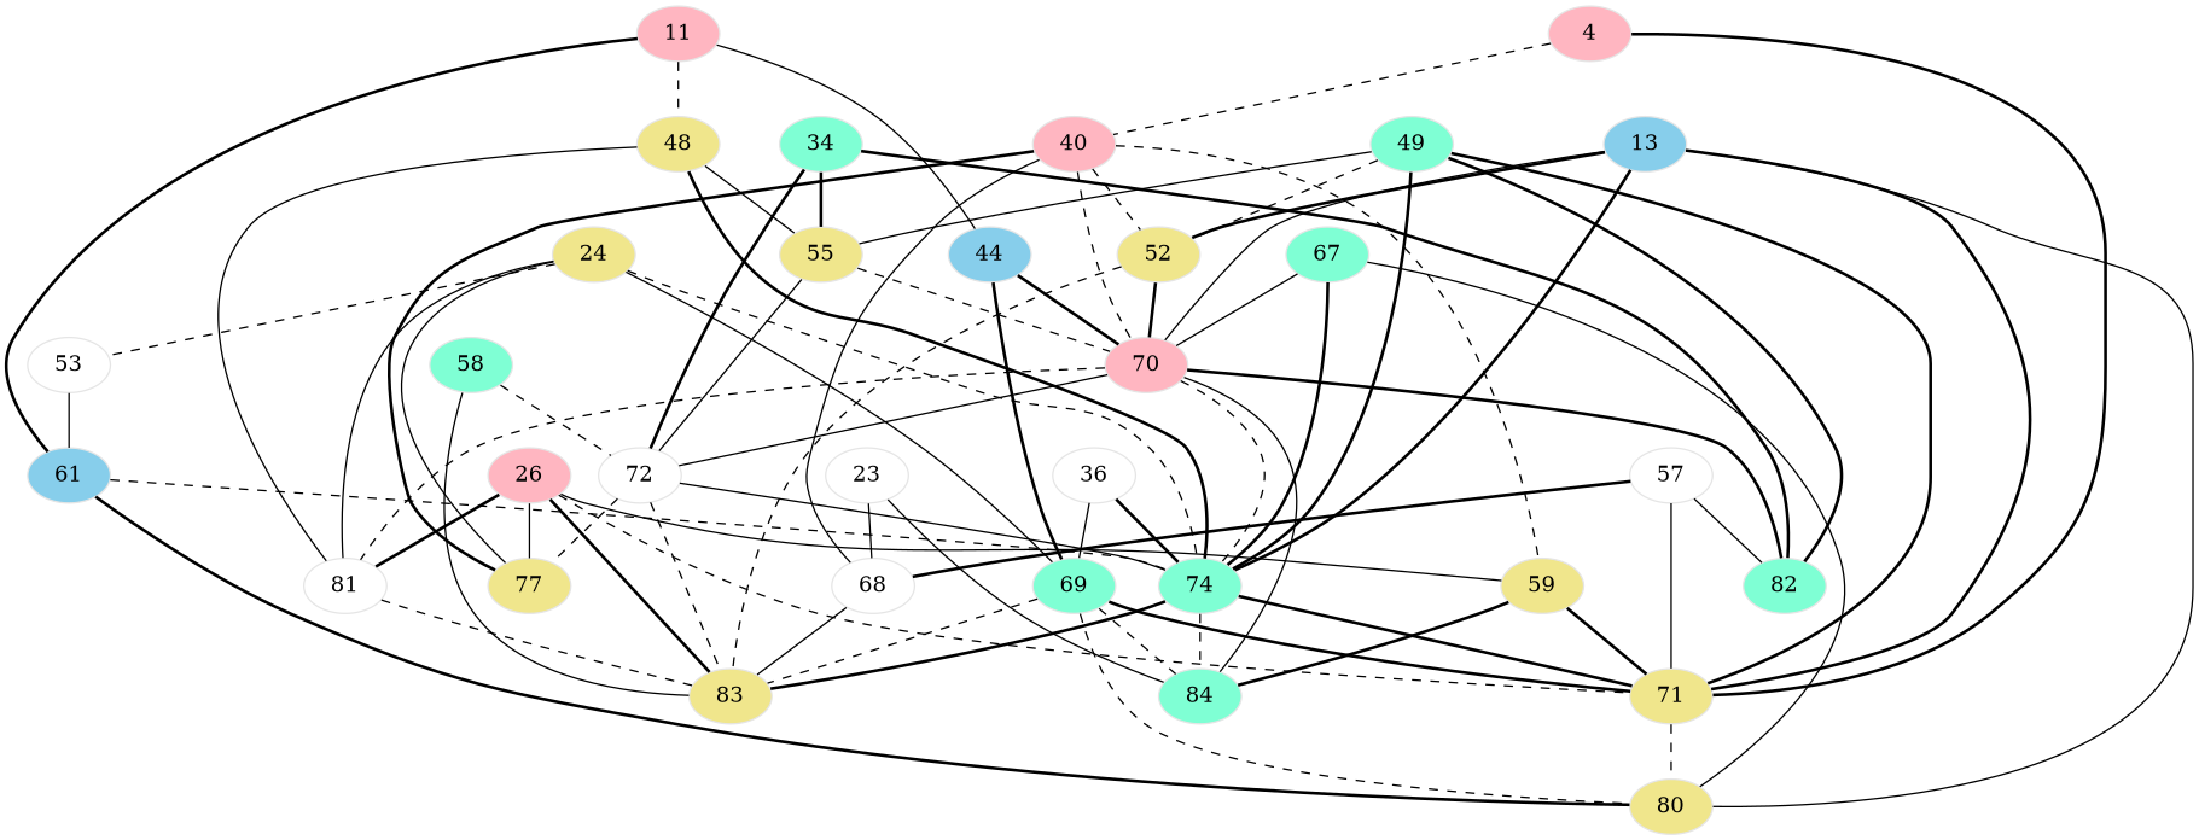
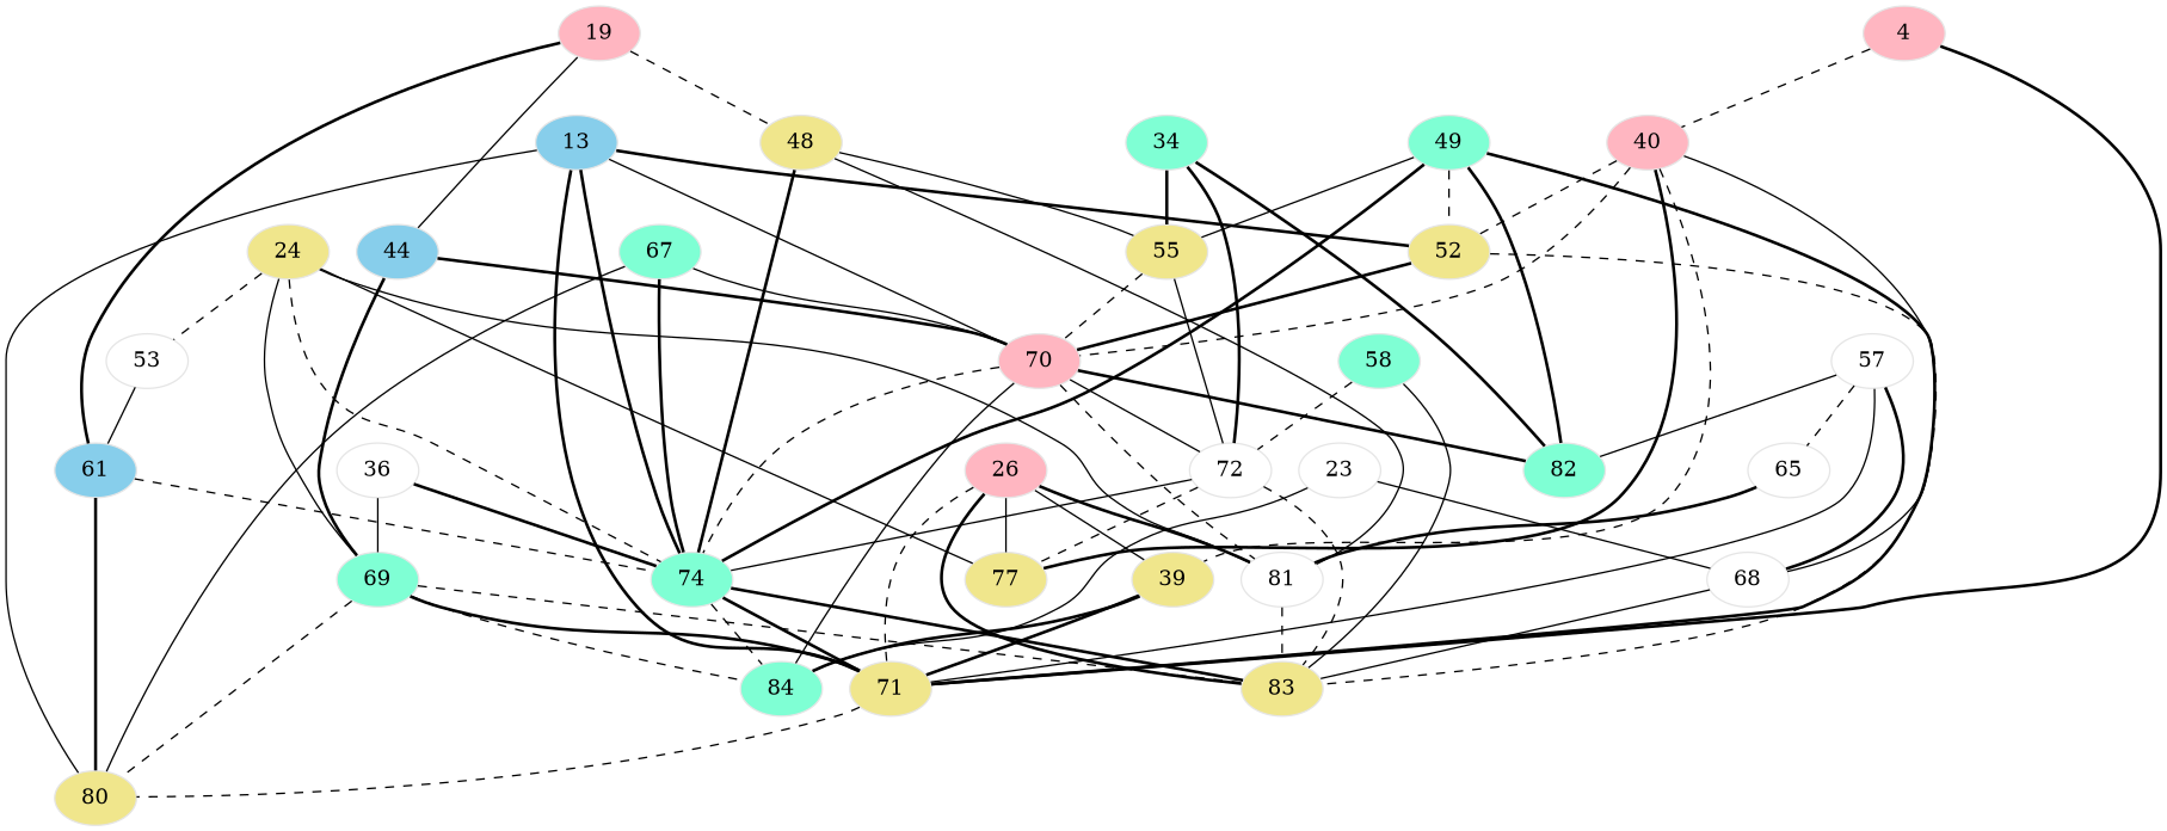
  graph {
    node [color=gray90 fillcolor=khaki style=filled]
    edge [style=bold]
    40 [fillcolor=lightpink super="+25+38"]
    52 [super="+35"]
    70 [fillcolor=lightpink super="+51+63"]
    68 [fillcolor=white]
    77 [super="+14"]
-   59
+   59 [label=39]
    4 [fillcolor=lightpink]
    n8 [label=71 super="+64+78"]
    80 [super="+45+76"]
    13 [fillcolor=skyblue super="+3"]
    74 [fillcolor=aquamarine super="+5+41+62"]
    83 [super="+42+66+73"]
    84 [fillcolor=aquamarine super="+1"]
    81 [fillcolor=white super="+75+71"]
    72 [fillcolor=white super="+56"]
    82 [fillcolor=aquamarine super="+33"]
-   19 [fillcolor=lightpink super="+18" label=11]
+   19 [fillcolor=lightpink super="+18"]
    44 [fillcolor=skyblue]
    48
    61 [fillcolor=skyblue]
    69 [fillcolor=aquamarine super="+50+8"]
    55 [super="+43+32"]
    23 [fillcolor=white]
    24
    53 [fillcolor=white]
    26 [fillcolor=lightpink super="+21"]
    34 [fillcolor=aquamarine]
    36 [fillcolor=white]
    49 [fillcolor=aquamarine super="+37"]
+   65 [fillcolor=white]
    57 [fillcolor=white super="+47"]
    58 [fillcolor=aquamarine]
    67 [fillcolor=aquamarine super="+27"]
    40 -- 52 [style=dashed]
    40 -- 70 [style=dashed weight=3]
    40 -- 68 [style=solid]
    40 -- 77 [weight=2]
    40 -- 59 [style=dashed]
    52 -- 70
    52 -- 83 [style=dashed]
    70 -- 74 [style=dashed weight=2]
    70 -- 84 [style=solid]
    70 -- 81 [style=dashed weight=2]
    70 -- 72 [style=solid]
    70 -- 82
    68 -- 83 [style=solid]
    59 -- n8
    59 -- 84 [weight=2]
    4 -- 40 [style=dashed]
    4 -- n8
    n8 -- 80 [style=dashed]
    13 -- 52
    13 -- 70 [style=solid weight=2]
    13 -- n8 [weight=2]
    13 -- 80 [style=solid weight=2]
    13 -- 74 [weight=2]
    74 -- n8
    74 -- 83 [weight=2]
    74 -- 84 [style=dashed weight=2]
    81 -- 83 [style=dashed weight=2]
    72 -- 77 [style=dashed]
    72 -- 74 [style=solid]
    72 -- 83 [style=dashed]
    19 -- 44 [style=solid]
    19 -- 48 [style=dashed weight=2]
    19 -- 61
    44 -- 70
    44 -- 69 [weight=2]
    48 -- 74
    48 -- 81 [style=solid]
    48 -- 55 [style=solid]
    61 -- 80 [weight=2]
    61 -- 74 [style=dashed]
    69 -- n8 [weight=2]
    69 -- 80 [style=dashed]
    69 -- 83 [style=dashed weight=3]
    69 -- 84 [style=dashed weight=2]
    55 -- 70 [style=dashed weight=3]
    55 -- 72 [style=solid]
    23 -- 68 [style=solid]
    23 -- 84 [style=solid weight=2]
    24 -- 77 [style=solid]
    24 -- 74 [style=dashed weight=3]
    24 -- 81 [style=solid]
    24 -- 69 [style=solid]
    24 -- 53 [style=dashed]
    53 -- 61 [style=solid]
    26 -- 77 [style=solid]
    26 -- 59 [style=solid]
    26 -- n8 [style=dashed]
    26 -- 83
    26 -- 81 [weight=2]
    34 -- 72
    34 -- 82
    34 -- 55 [weight=3]
    36 -- 74
    36 -- 69 [style=solid]
    49 -- 52 [style=dashed weight=2]
    49 -- n8 [weight=2]
    49 -- 74
    49 -- 82
    49 -- 55 [style=solid]
+   65 -- 81
    57 -- 68
    57 -- n8 [style=solid weight=2]
    57 -- 82 [style=solid]
+   57 -- 65 [style=dashed]
    58 -- 83 [style=solid weight=2]
    58 -- 72 [style=dashed]
    67 -- 70 [style=solid]
    67 -- 80 [style=solid]
    67 -- 74 [weight=2]
  }
